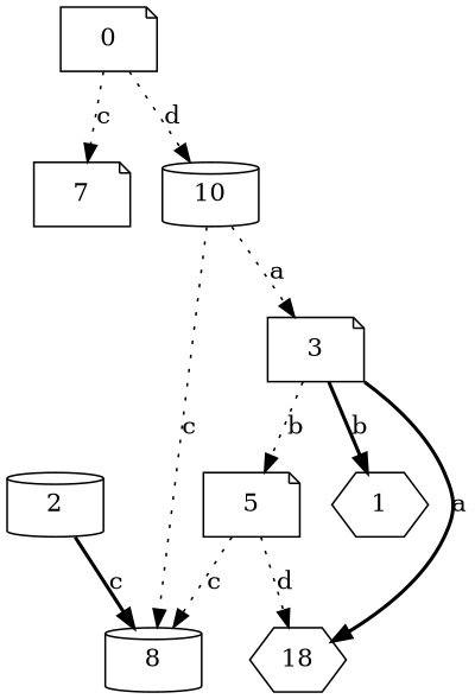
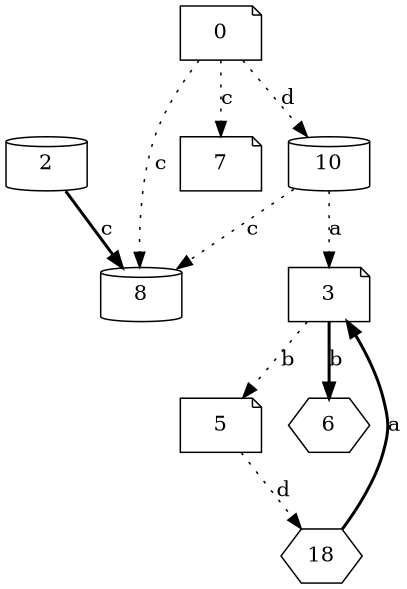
  strict digraph {
    node [shape=note]
    edge [style=dotted]
    2 [shape=cylinder]
    8 [shape=cylinder]
    3
    5
-   6 [shape=hexagon label=1]
+   6 [shape=hexagon]
    n6 [label=18 shape=hexagon]
    0
    7
    10 [shape=cylinder]
    2 -> 8 [label=c style=bold]
    3 -> 5 [label=b]
    3 -> 6 [label=b style=bold]
-   5 -> 8 [label=c]
+   0 -> 8 [label=c]
    5 -> n6 [label=d]
-   3 -> n6 [label=a style=bold]
+   n6 -> 3 [label=a style=bold]
    0 -> 7 [label=c]
    0 -> 10 [label=d]
    10 -> 8 [label=c]
    10 -> 3 [label=a]
  }
